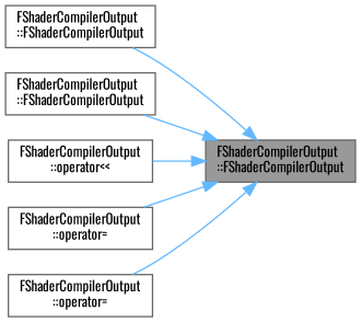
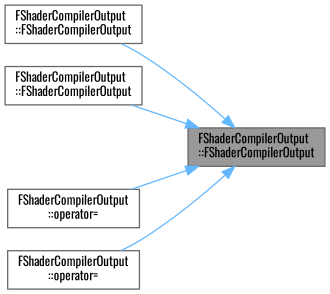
  digraph {
    rankdir=RL
    fontname=Oswald
    node [color=grey40 fillcolor=white fontname=Oswald fontsize=10 shape=box style=filled]
    edge [color=steelblue1 dir=back fontname=Oswald fontsize=10 labelfontname=Helvetica labelfontsize=10 style=solid]
    n1 [color=gray40 fillcolor=grey60 fontcolor=black height=0.2 label="FShaderCompilerOutput\l::FShaderCompilerOutput" width=0.4]
    n2 [height=0.2 label="FShaderCompilerOutput\l::FShaderCompilerOutput" width=0.4]
    n3 [height=0.2 label="FShaderCompilerOutput\l::FShaderCompilerOutput" width=0.4]
-   n4 [height=0.2 label="FShaderCompilerOutput\l::operator\<\<" width=0.4]
    n5 [height=0.2 label="FShaderCompilerOutput\l::operator=" width=0.4]
    n6 [height=0.2 label="FShaderCompilerOutput\l::operator=" width=0.4]
    n1 -> n2
    n1 -> n3
-   n1 -> n4
    n1 -> n5
    n1 -> n6
  }
